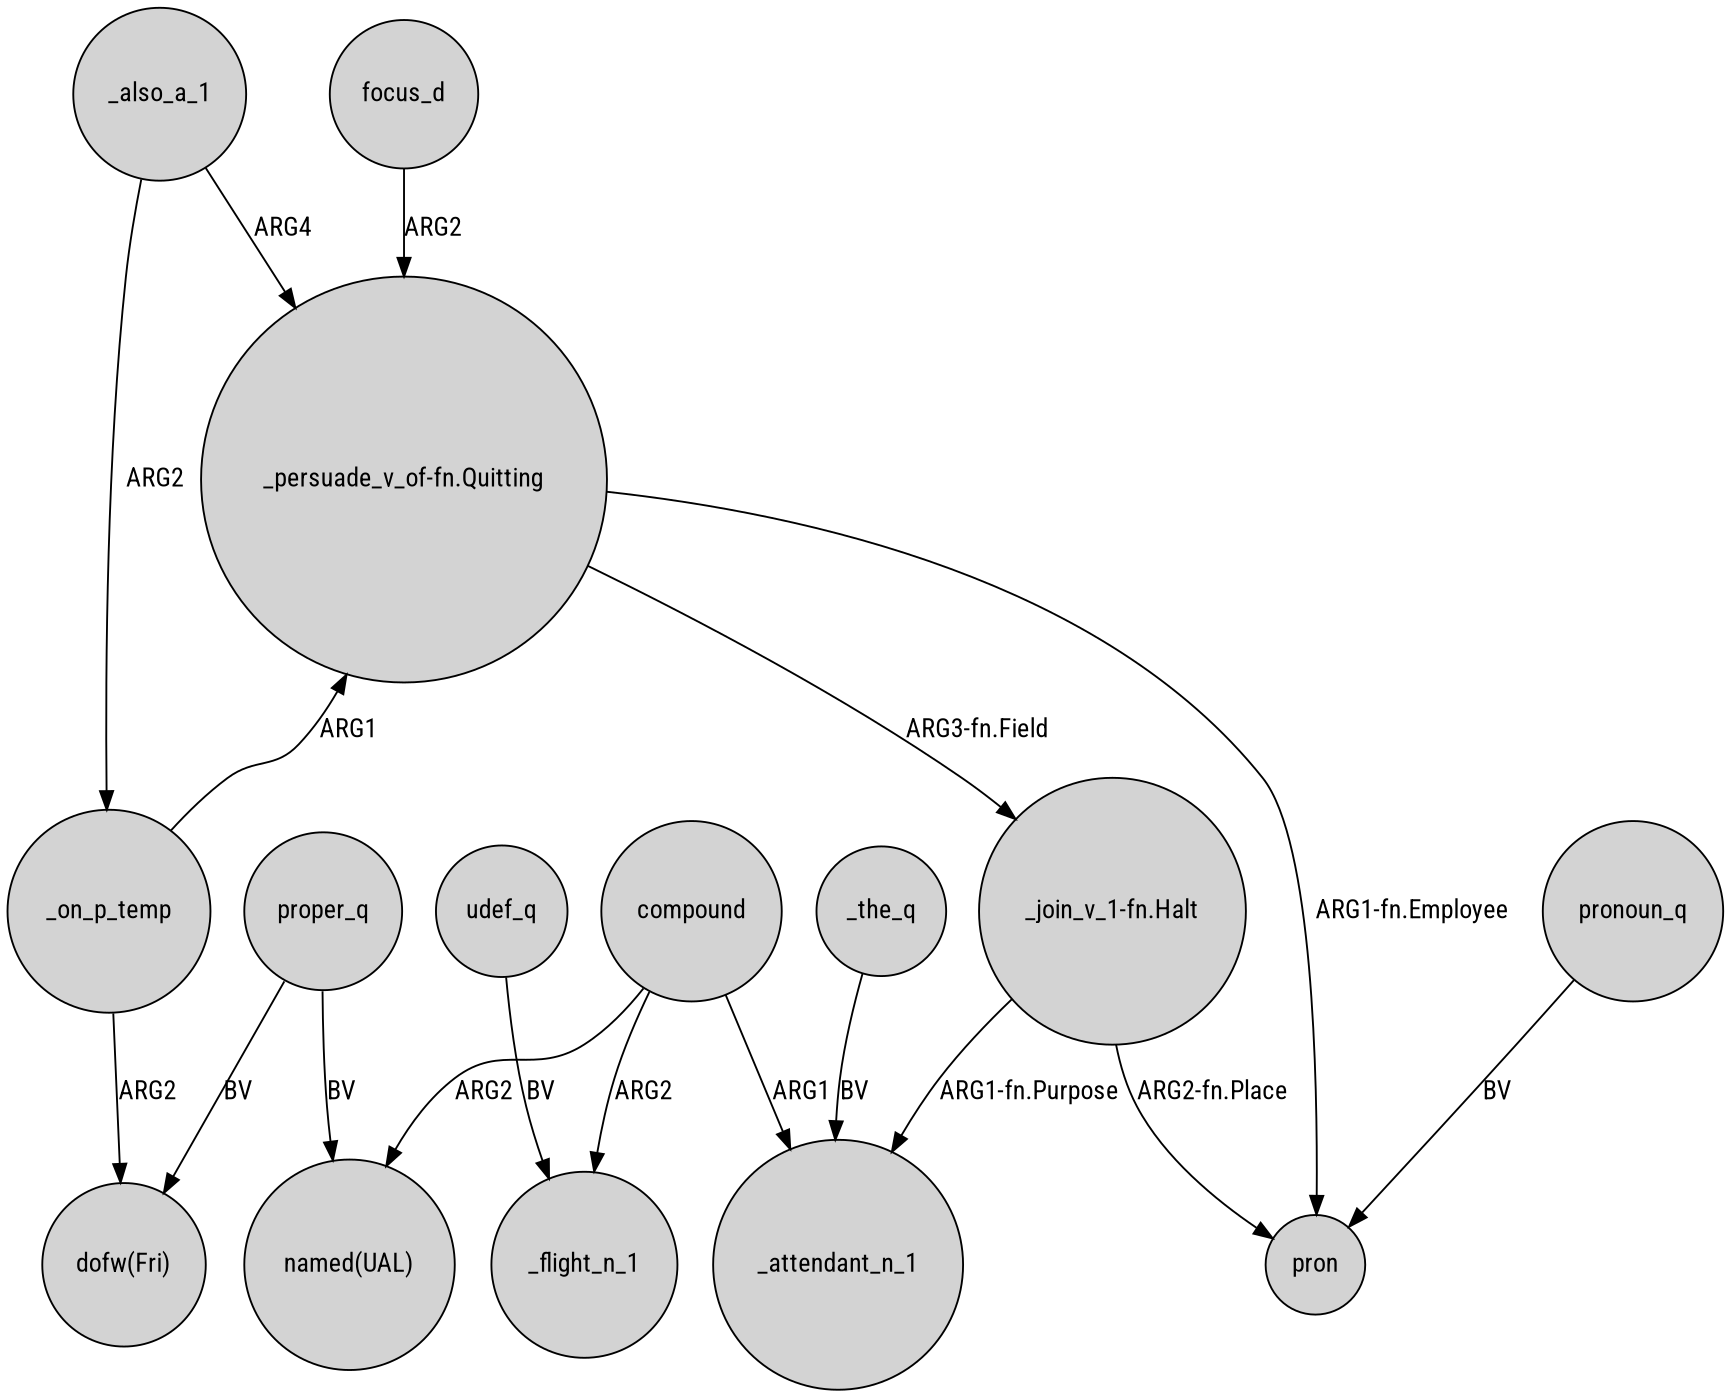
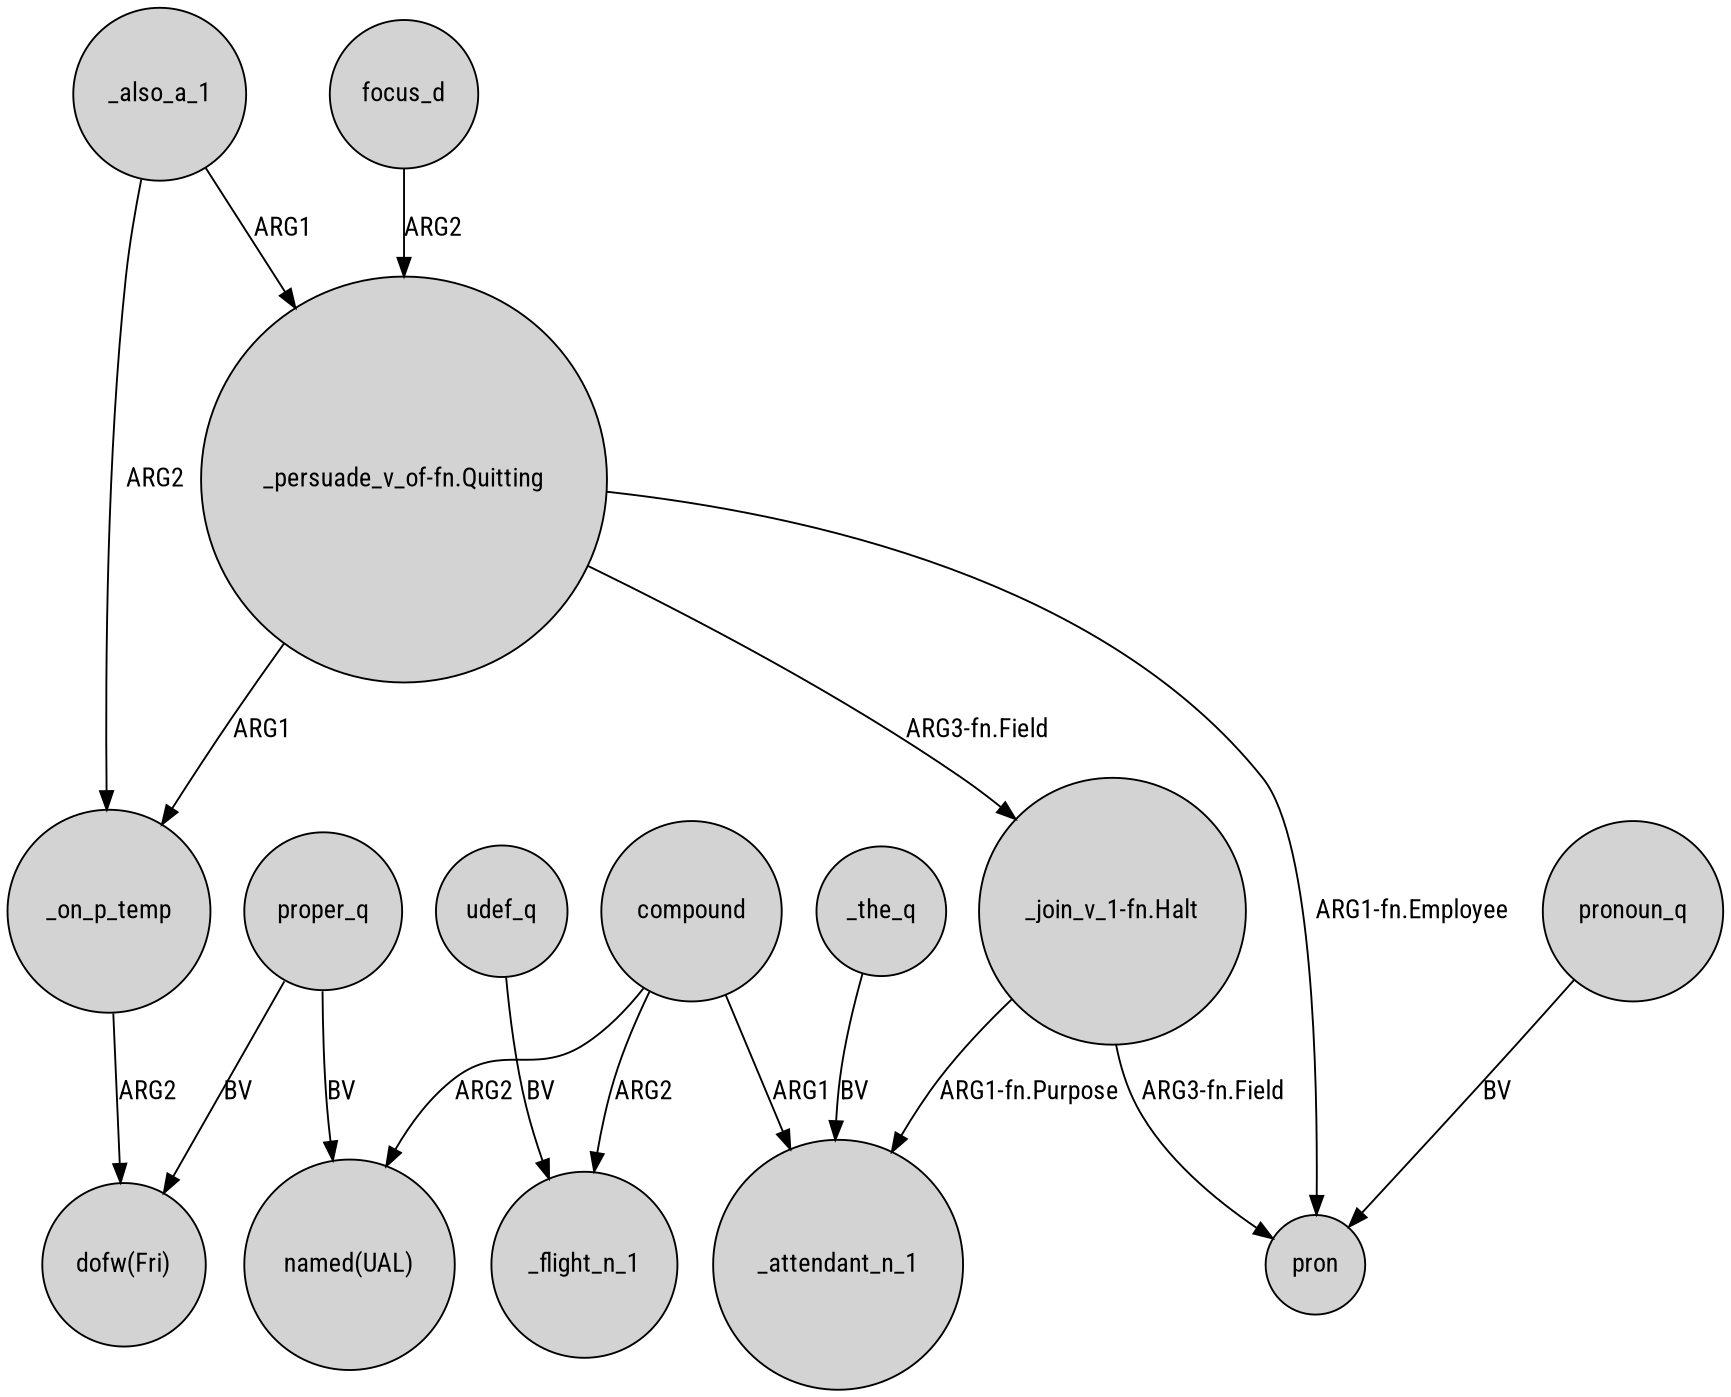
  digraph {
    fontname="Roboto Condensed"
    node [fontname="Roboto Condensed" shape=circle style=filled]
    edge [fontname="Roboto Condensed"]
    "_join_v_1-fn.Halt"
    pron
    _attendant_n_1
    "_persuade_v_of-fn.Quitting"
    focus_d
    _on_p_temp
    "dofw(Fri)"
    udef_q
    _flight_n_1
    proper_q
    "named(UAL)"
    _also_a_1
    compound
    pronoun_q
    _the_q
-   "_join_v_1-fn.Halt" -> pron [label="ARG2-fn.Place"]
+   "_join_v_1-fn.Halt" -> pron [label="ARG3-fn.Field"]
    "_join_v_1-fn.Halt" -> _attendant_n_1 [label="ARG1-fn.Purpose"]
    "_persuade_v_of-fn.Quitting" -> "_join_v_1-fn.Halt" [label="ARG3-fn.Field"]
    "_persuade_v_of-fn.Quitting" -> pron [label="ARG1-fn.Employee"]
    focus_d -> "_persuade_v_of-fn.Quitting" [label=ARG2]
-   _on_p_temp -> "_persuade_v_of-fn.Quitting" [label=ARG1]
+   "_persuade_v_of-fn.Quitting" -> _on_p_temp [label=ARG1]
    _on_p_temp -> "dofw(Fri)" [label=ARG2]
    udef_q -> _flight_n_1 [label=BV]
    proper_q -> "dofw(Fri)" [label=BV]
    proper_q -> "named(UAL)" [label=BV]
-   _also_a_1 -> "_persuade_v_of-fn.Quitting" [label=ARG4]
+   _also_a_1 -> "_persuade_v_of-fn.Quitting" [label=ARG1]
    _also_a_1 -> _on_p_temp [label=ARG2]
    compound -> _attendant_n_1 [label=ARG1]
    compound -> _flight_n_1 [label=ARG2]
    compound -> "named(UAL)" [label=ARG2]
    pronoun_q -> pron [label=BV]
    _the_q -> _attendant_n_1 [label=BV]
  }
